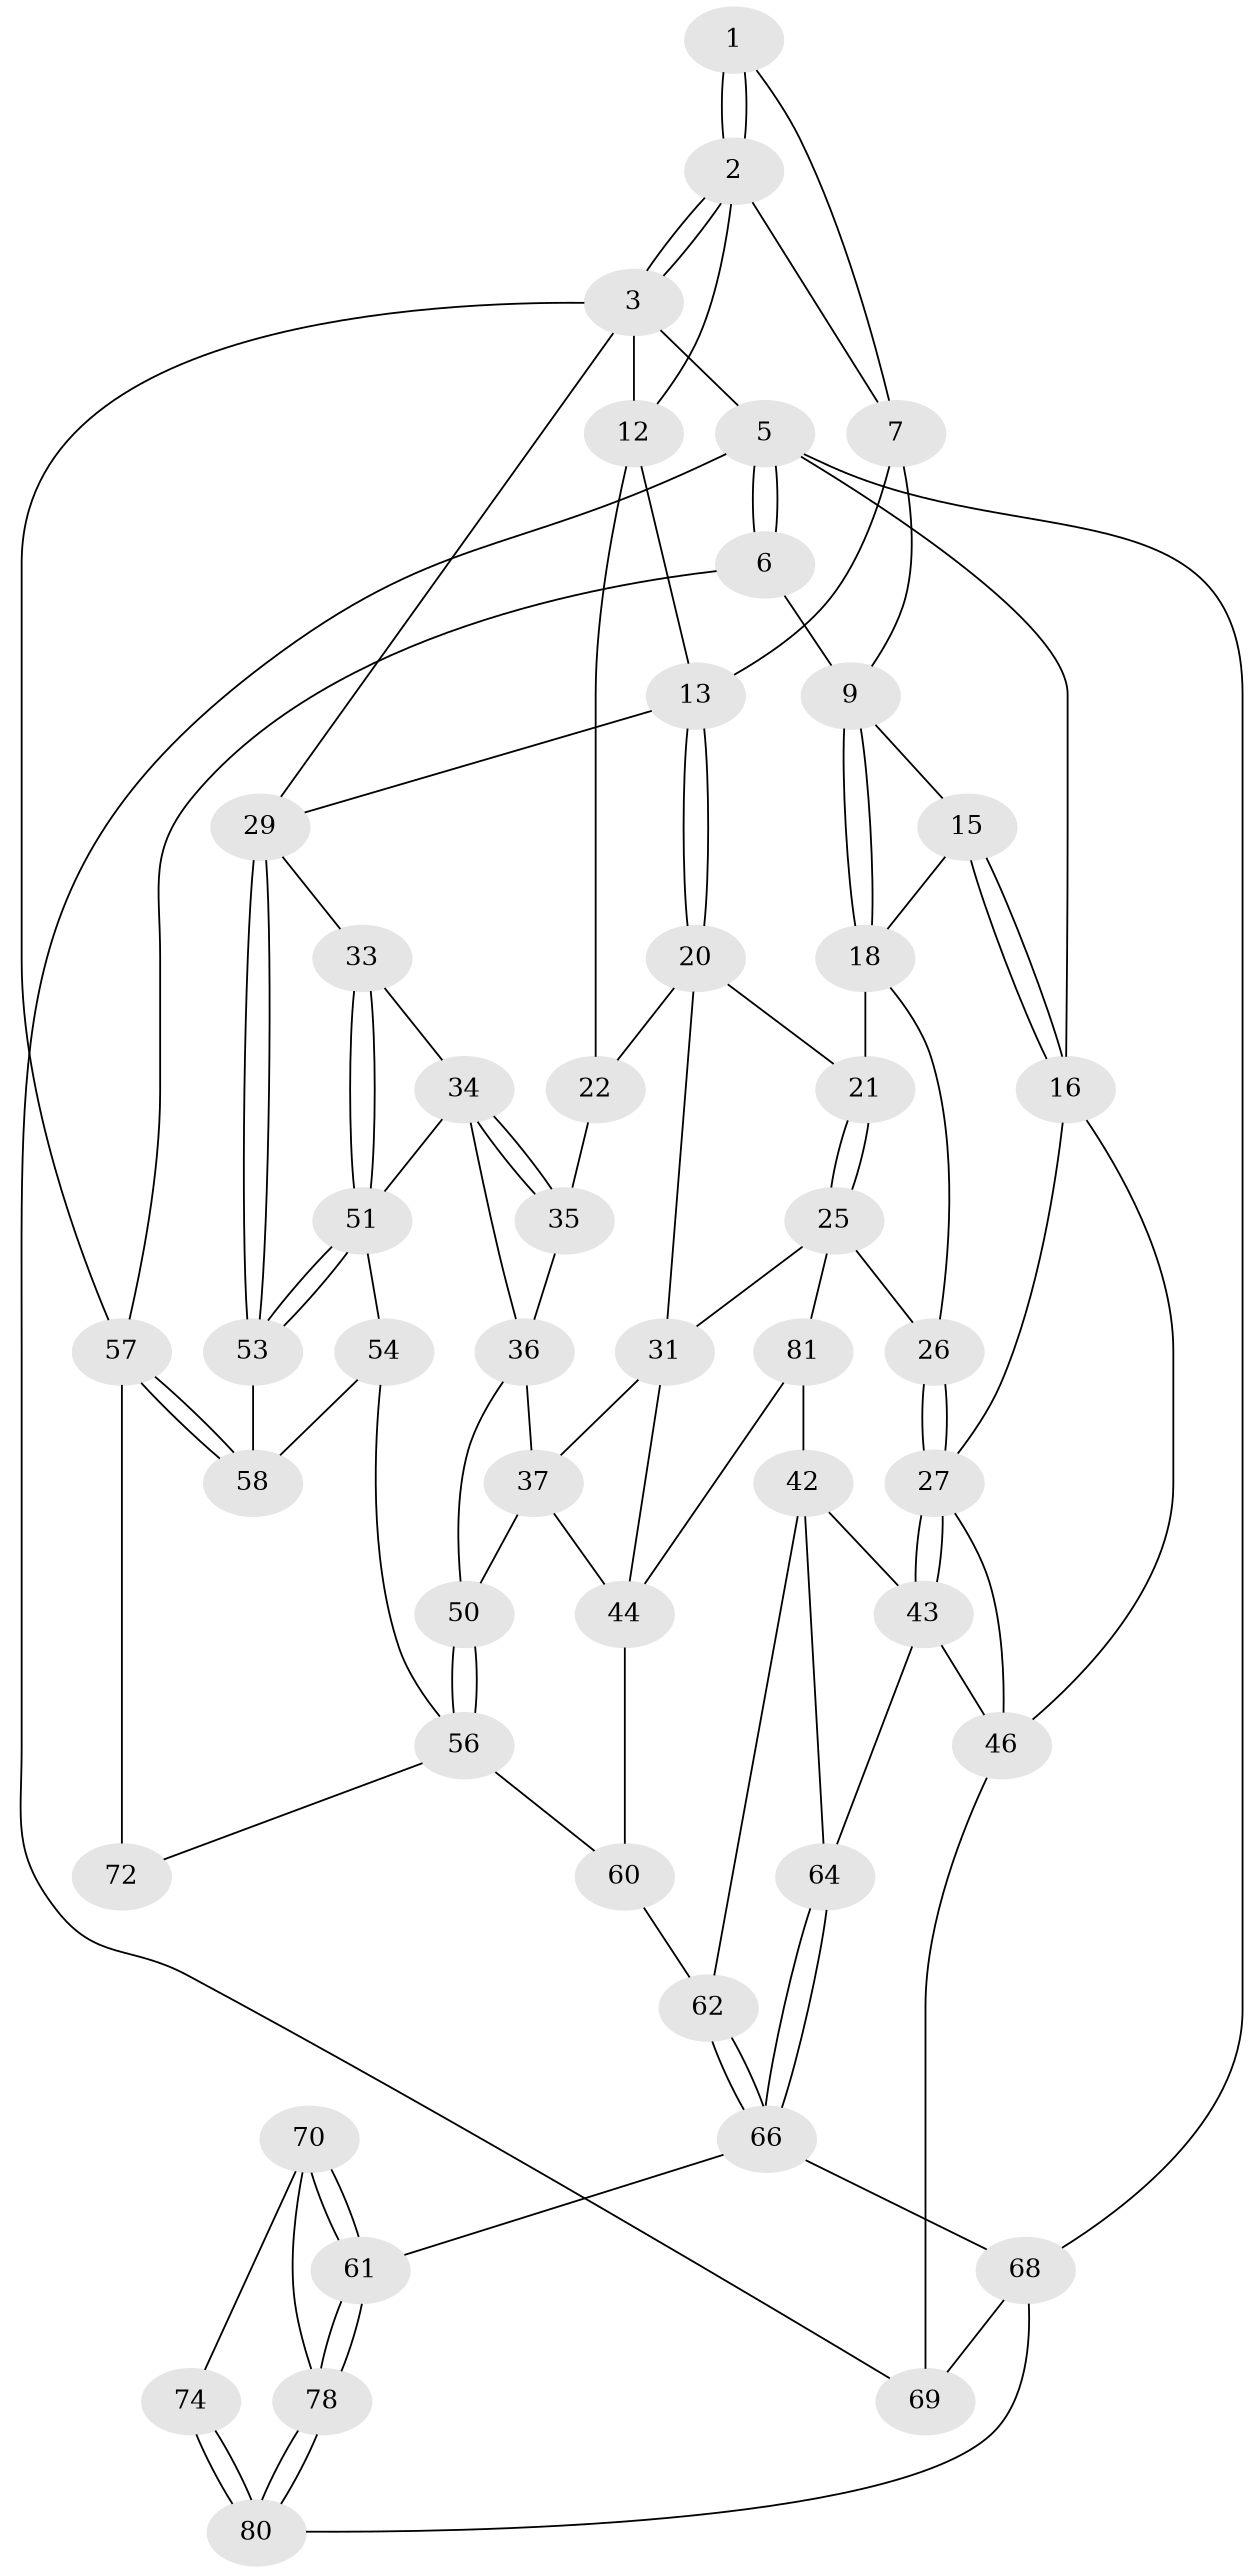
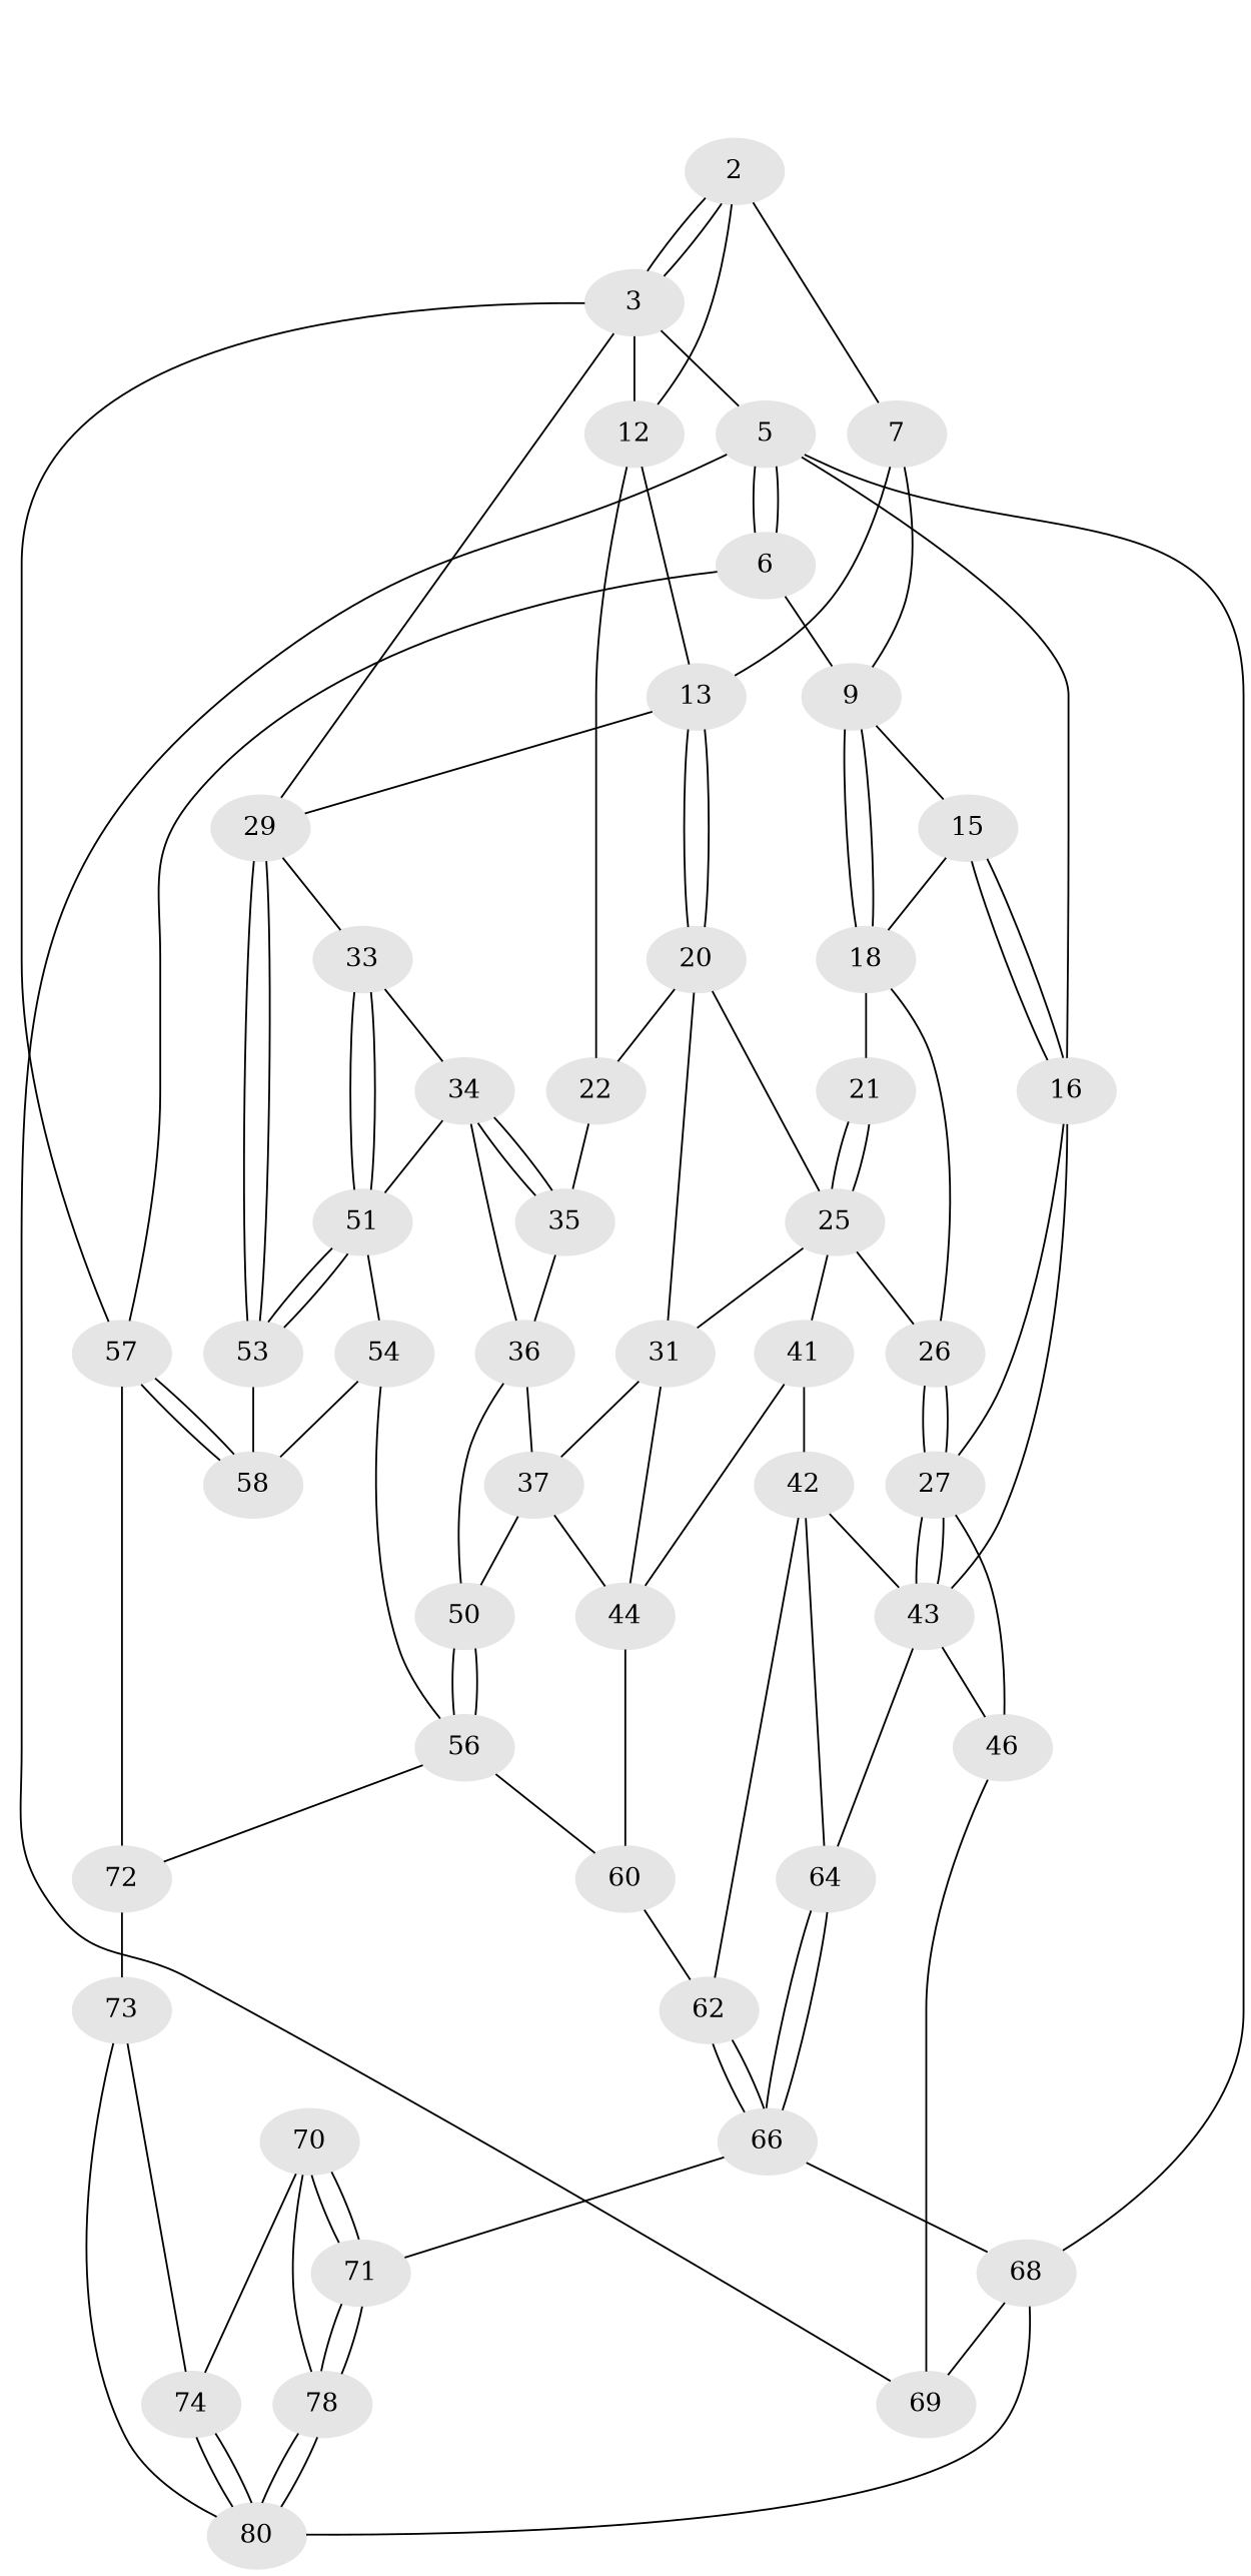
  graph {
    node [color=gray90 style=filled]
    2 [super="+11"]
-   1
    7 [super="+8"]
    3 [super="+4"]
    12 [super="+14"]
    9 [super="+10"]
    13
    5 [super="+76"]
    29 [super="+30"]
    57
    22 [super="+23"]
    6
    16 [super="+17"]
    68 [super="+82"]
    69
    33
    53
    58 [super="+59"]
    72 [super="+77"]
    27 [super="+28"]
    46 [super="+47"]
    80 [super="+81"]
    15
    18 [super="+19"]
    20 [super="+24"]
    21
    26
    35
    31 [super="+38"]
    43 [super="+48"]
    25 [super="+32"]
    37 [super="+49"]
    44 [super="+45"]
-   41 [label=81]
+   41
    36 [super="+40"]
    42 [super="+63"]
    64
    34 [super="+39"]
    51 [super="+52"]
    50
    60 [super="+61"]
    54 [super="+55"]
    56 [super="+65"]
    62
    66 [super="+67"]
+   73 [super="+79"]
    70 [super="+75"]
-   71 [label=61]
+   71
    74
    78
    2 -- 7
    2 -- 3
    2 -- 3
    2 -- 12
-   1 -- 2
-   1 -- 2
-   1 -- 7
    7 -- 9
    7 -- 13
    3 -- 12
    3 -- 5
    3 -- 29
    3 -- 57
    12 -- 13
    12 -- 22
    9 -- 15
    9 -- 18
    9 -- 18
    13 -- 29
    13 -- 20
    13 -- 20
    5 -- 6
    5 -- 6
    5 -- 16
    5 -- 68
    5 -- 69
    29 -- 33
    29 -- 53
    29 -- 53
    57 -- 58
    57 -- 58
    57 -- 72
    22 -- 35
    6 -- 9
    6 -- 57
    16 -- 27
-   16 -- 46
+   16 -- 43
    68 -- 69
    68 -- 80
    33 -- 34
    33 -- 51
    33 -- 51
    53 -- 58
+   72 -- 73 [weight=2]
    27 -- 46
    27 -- 43
    27 -- 43
    46 -- 69
    15 -- 16
    15 -- 16
    15 -- 18
    18 -- 21
    18 -- 26
    20 -- 22
-   20 -- 21
+   20 -- 25
    20 -- 31
    21 -- 25
    21 -- 25
    26 -- 27
    26 -- 27
    35 -- 36
    31 -- 37
    31 -- 44
    43 -- 46
    43 -- 64
    25 -- 26
    25 -- 31
    25 -- 41
    37 -- 44
    37 -- 50
    44 -- 60
    41 -- 44
    41 -- 42
    36 -- 37
    36 -- 50
    42 -- 43
    42 -- 64
    42 -- 62
    64 -- 66
    64 -- 66
    34 -- 35
    34 -- 35
    34 -- 36
    34 -- 51
    51 -- 53
    51 -- 53
    51 -- 54
    50 -- 56
    50 -- 56
    60 -- 62
    54 -- 58 [weight=2]
    54 -- 56
    56 -- 72
    56 -- 60
    62 -- 66
    62 -- 66
    66 -- 68
    66 -- 71
+   73 -- 80
+   73 -- 74
    70 -- 71
    70 -- 71
    70 -- 74
    70 -- 78
    71 -- 78
    71 -- 78
    74 -- 80
    74 -- 80
    78 -- 80
    78 -- 80
  }
